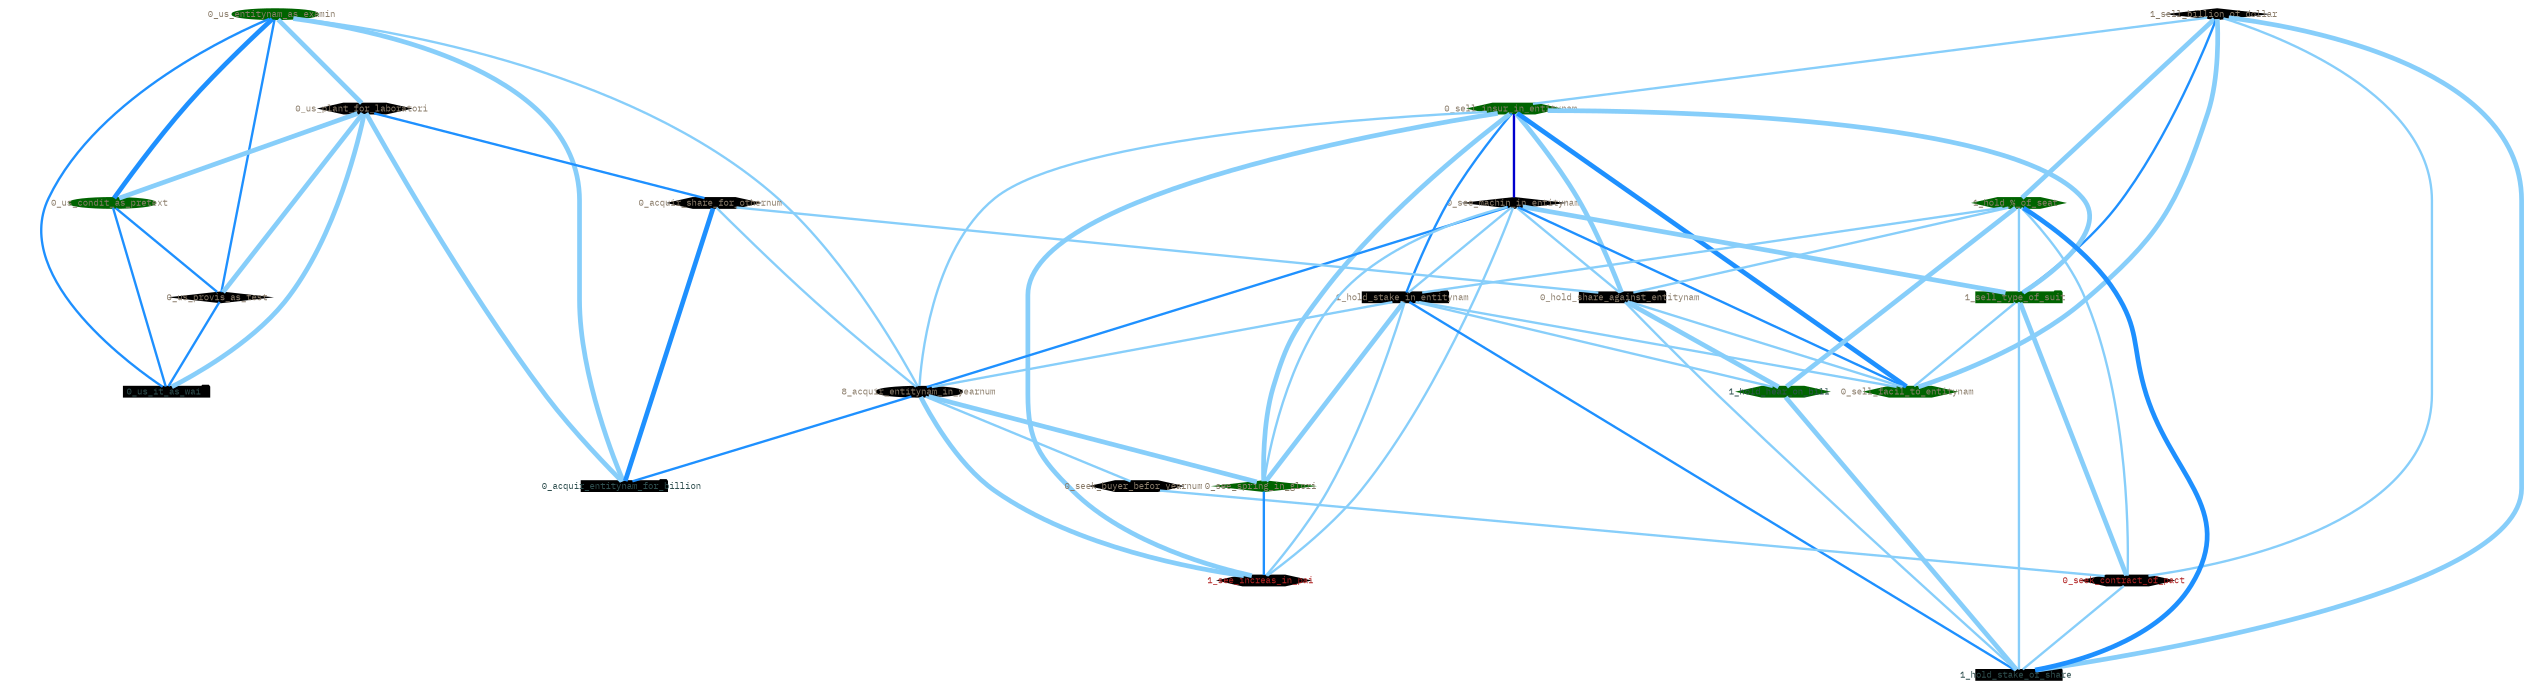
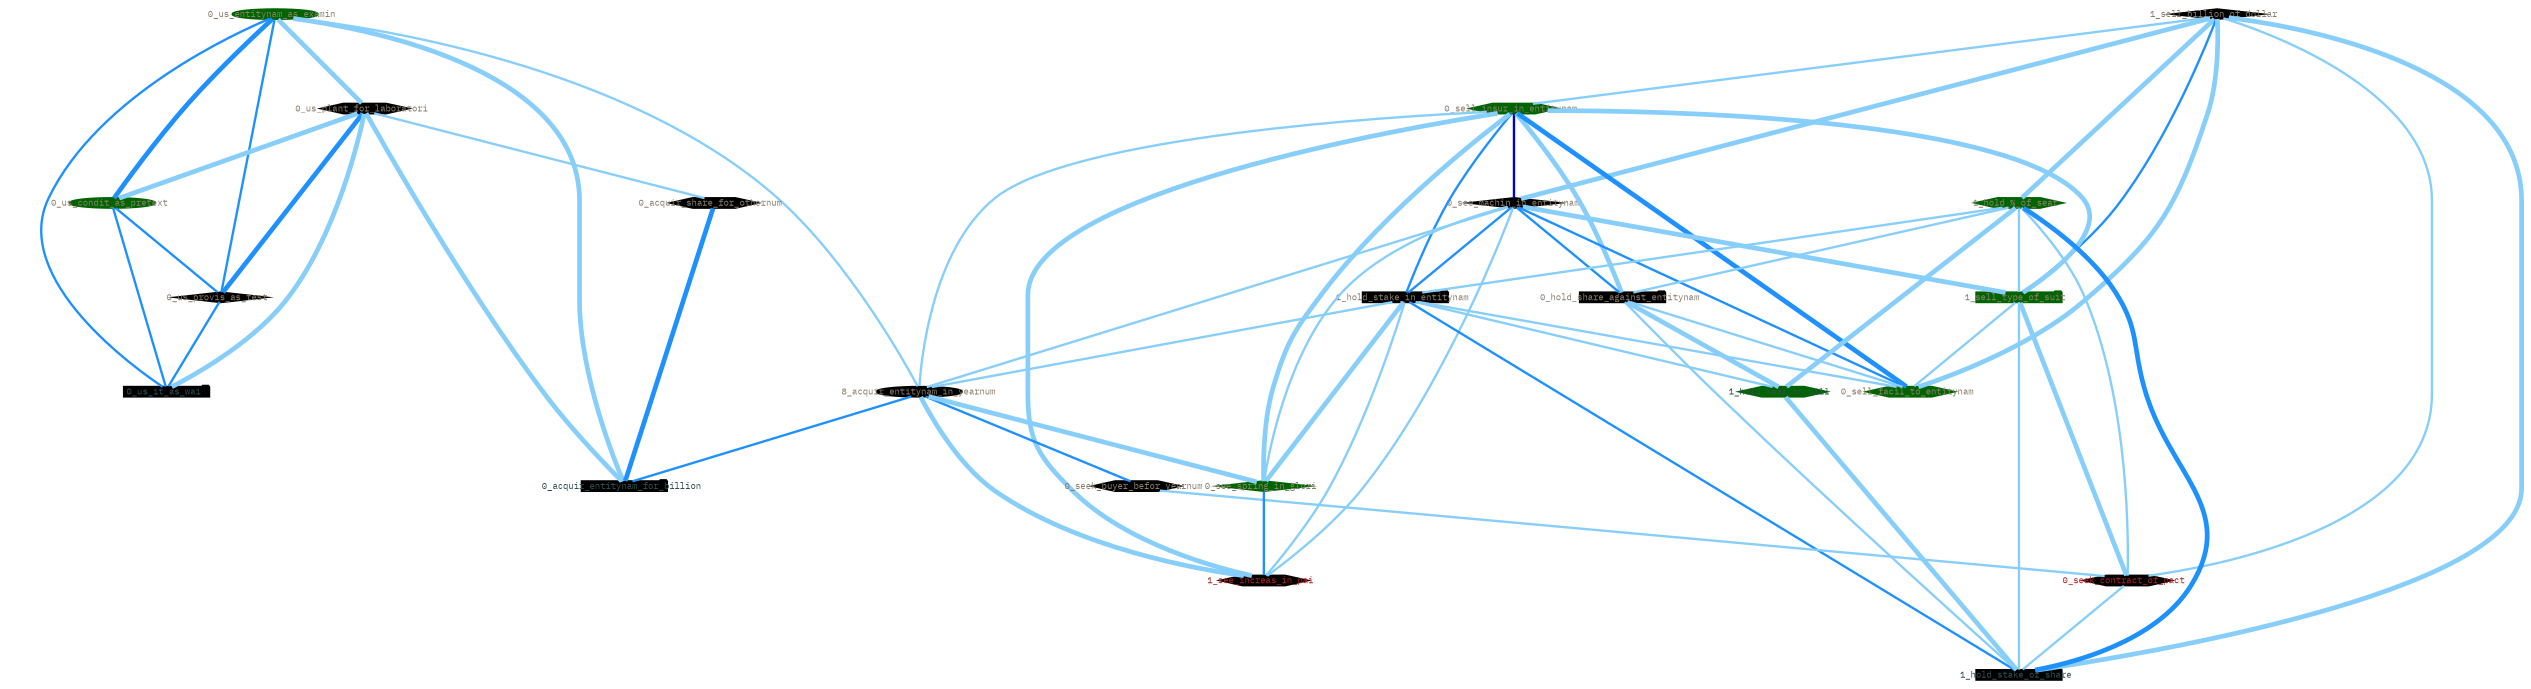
  graph {
    fontname="IBM Plex Mono"
    node [color=black fixedsize=true fontcolor="#8b7d6b" fontname="IBM Plex Mono" fontsize=4 shape=hexagon style=filled]
    edge [color="#87cefa" fontname="IBM Plex Mono" style=solid w=1]
    "0_us_entitynam_as_examin " [color=darkgreen height=.06 shape=ellipse width=.5]
    "1_sell_billion_of_dollar " [height=.06 shape=diamond width=.5]
    "0_sell_insur_in_entitynam " [color=darkgreen height=.06 width=.5]
    "0_us_plant_for_laboratori " [height=.06 width=.5]
    "0_us_condit_as_pretext " [color=darkgreen height=.06 shape=ellipse width=.5]
    n6 [height=.06 label="0_see_machin_in_entitynam" shape=diamond width=.5]
    "1_hold_%_of_seat " [color=darkgreen height=.06 width=.5]
    "1_hold_stake_in_entitynam " [height=.06 shape=folder width=.5]
    "0_acquir_share_for_othernum " [height=.06 width=.5]
    n10 [height=.06 label="8_acquir_entitynam_in_yearnum" shape=ellipse width=.5]
    "0_us_provis_as_test " [height=.06 shape=diamond width=.5]
    "0_seek_buyer_befor_yearnum " [height=.06 width=.5]
    "1_sell_type_of_suit " [color=darkgreen height=.06 shape=folder width=.5]
    "0_hold_share_against_entitynam " [height=.06 shape=folder width=.5]
    "0_see_spring_in_glori " [color=darkgreen height=.06 shape=diamond width=.5]
    "0_sell_facil_to_entitynam " [color=darkgreen height=.06 width=.5]
    "0_seek_contract_of_pact " [fontcolor="#b22222" height=.06 width=.5]
    "1_see_increas_in_pai " [fontcolor="#b22222" height=.06 width=.5]
    "0_us_it_as_wai " [fontcolor="#2f4f4f" height=.06 shape=folder width=.5]
    "0_acquir_entitynam_for_billion " [fontcolor="#2f4f4f" height=.06 shape=folder width=.5]
    "1_hold_stake_of_share " [fontcolor="#2f4f4f" height=.06 shape=folder width=.5]
    "1_hold_hear_on_bill " [color=darkgreen fontcolor="#2f4f4f" height=.06 width=.5]
    subgraph sub_1 {
      "0_us_entitynam_as_examin "
      "1_sell_billion_of_dollar "
      "0_sell_insur_in_entitynam "
      "0_us_plant_for_laboratori "
      "0_us_condit_as_pretext "
      n6
      "1_hold_%_of_seat "
      "1_hold_stake_in_entitynam "
      "0_acquir_share_for_othernum "
      n10
      "0_us_provis_as_test "
      "0_seek_buyer_befor_yearnum "
      "1_sell_type_of_suit "
      "0_hold_share_against_entitynam "
      "0_see_spring_in_glori "
      "0_sell_facil_to_entitynam "
    }
    subgraph sub_2 {
      "0_seek_contract_of_pact "
      "1_see_increas_in_pai "
    }
    "0_us_entitynam_as_examin " -- "0_us_plant_for_laboratori " [style=bold]
    "0_us_entitynam_as_examin " -- "0_us_condit_as_pretext " [color="#1e90ff" style=bold w=2]
    "0_us_entitynam_as_examin " -- n10
    "0_us_entitynam_as_examin " -- "0_us_provis_as_test " [color="#1e90ff" w=2]
    "0_us_entitynam_as_examin " -- "0_us_it_as_wai " [color="#1e90ff" w=2]
    "0_us_entitynam_as_examin " -- "0_acquir_entitynam_for_billion " [style=bold]
    "1_sell_billion_of_dollar " -- "0_sell_insur_in_entitynam "
+   "1_sell_billion_of_dollar " -- n6 [style=bold]
    "1_sell_billion_of_dollar " -- "1_hold_%_of_seat " [style=bold]
    "1_sell_billion_of_dollar " -- "1_sell_type_of_suit " [color="#1e90ff" w=2]
    "1_sell_billion_of_dollar " -- "0_sell_facil_to_entitynam " [style=bold]
    "1_sell_billion_of_dollar " -- "0_seek_contract_of_pact "
    "1_sell_billion_of_dollar " -- "1_hold_stake_of_share " [style=bold]
    "0_sell_insur_in_entitynam " -- n6 [color="#0000cd" w=3]
    "0_sell_insur_in_entitynam " -- "1_hold_stake_in_entitynam " [color="#1e90ff" w=2]
    "0_sell_insur_in_entitynam " -- n10
    "0_sell_insur_in_entitynam " -- "1_sell_type_of_suit " [style=bold]
    "0_sell_insur_in_entitynam " -- "0_hold_share_against_entitynam " [style=bold]
    "0_sell_insur_in_entitynam " -- "0_see_spring_in_glori " [style=bold]
    "0_sell_insur_in_entitynam " -- "0_sell_facil_to_entitynam " [color="#1e90ff" style=bold w=2]
    "0_sell_insur_in_entitynam " -- "1_see_increas_in_pai " [style=bold]
    "0_us_plant_for_laboratori " -- "0_us_condit_as_pretext " [style=bold]
-   "0_us_plant_for_laboratori " -- "0_acquir_share_for_othernum " [color="#1e90ff"]
-   "0_us_plant_for_laboratori " -- "0_us_provis_as_test " [style=bold]
+   "0_us_plant_for_laboratori " -- "0_acquir_share_for_othernum "
+   "0_us_plant_for_laboratori " -- "0_us_provis_as_test " [color="#1e90ff" style=bold]
    "0_us_plant_for_laboratori " -- "0_us_it_as_wai " [style=bold]
    "0_us_plant_for_laboratori " -- "0_acquir_entitynam_for_billion " [style=bold]
    "0_us_condit_as_pretext " -- "0_us_provis_as_test " [color="#1e90ff" w=2]
    "0_us_condit_as_pretext " -- "0_us_it_as_wai " [color="#1e90ff" w=2]
-   n6 -- "1_hold_stake_in_entitynam " [w=2]
-   n6 -- n10 [color="#1e90ff"]
+   n6 -- "1_hold_stake_in_entitynam " [color="#1e90ff" w=2]
+   n6 -- n10
    n6 -- "1_sell_type_of_suit " [style=bold]
-   n6 -- "0_hold_share_against_entitynam "
+   n6 -- "0_hold_share_against_entitynam " [color="#1e90ff"]
    n6 -- "0_see_spring_in_glori "
    n6 -- "0_sell_facil_to_entitynam " [color="#1e90ff" w=2]
    n6 -- "1_see_increas_in_pai "
    "1_hold_%_of_seat " -- "1_hold_stake_in_entitynam "
    "1_hold_%_of_seat " -- "1_sell_type_of_suit "
    "1_hold_%_of_seat " -- "0_hold_share_against_entitynam "
    "1_hold_%_of_seat " -- "0_seek_contract_of_pact "
    "1_hold_%_of_seat " -- "1_hold_stake_of_share " [color="#1e90ff" style=bold w=2]
    "1_hold_%_of_seat " -- "1_hold_hear_on_bill " [style=bold]
    "1_hold_stake_in_entitynam " -- n10
    "1_hold_stake_in_entitynam " -- "0_see_spring_in_glori " [style=bold]
    "1_hold_stake_in_entitynam " -- "0_sell_facil_to_entitynam "
    "1_hold_stake_in_entitynam " -- "1_see_increas_in_pai "
    "1_hold_stake_in_entitynam " -- "1_hold_stake_of_share " [color="#1e90ff" w=2]
    "1_hold_stake_in_entitynam " -- "1_hold_hear_on_bill "
-   "0_acquir_share_for_othernum " -- n10
-   "0_acquir_share_for_othernum " -- "0_hold_share_against_entitynam "
    "0_acquir_share_for_othernum " -- "0_acquir_entitynam_for_billion " [color="#1e90ff" style=bold w=2]
-   n10 -- "0_seek_buyer_befor_yearnum "
+   n10 -- "0_seek_buyer_befor_yearnum " [color="#1e90ff"]
    n10 -- "0_see_spring_in_glori " [style=bold]
    n10 -- "1_see_increas_in_pai " [style=bold]
    n10 -- "0_acquir_entitynam_for_billion " [color="#1e90ff" w=2]
    "0_us_provis_as_test " -- "0_us_it_as_wai " [color="#1e90ff" w=2]
    "0_seek_buyer_befor_yearnum " -- "0_seek_contract_of_pact "
    "1_sell_type_of_suit " -- "0_sell_facil_to_entitynam "
    "1_sell_type_of_suit " -- "0_seek_contract_of_pact " [style=bold]
    "1_sell_type_of_suit " -- "1_hold_stake_of_share "
    "0_hold_share_against_entitynam " -- "0_sell_facil_to_entitynam "
    "0_hold_share_against_entitynam " -- "1_hold_stake_of_share "
    "0_hold_share_against_entitynam " -- "1_hold_hear_on_bill " [style=bold]
    "0_see_spring_in_glori " -- "1_see_increas_in_pai " [color="#1e90ff" w=2]
    "0_seek_contract_of_pact " -- "1_hold_stake_of_share "
    "1_hold_hear_on_bill " -- "1_hold_stake_of_share " [style=bold]
  }
